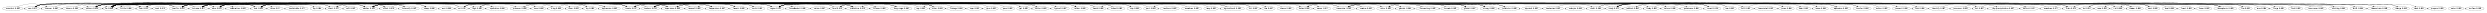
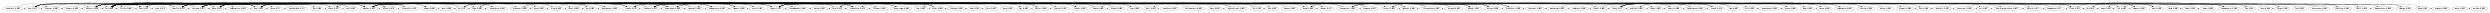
  digraph {
    fontname="Roboto Mono"
    node [fontname="Roboto Mono"]
    edge [arrowhead=vee constraint=false fontname="Roboto Mono"]
    n1 [label="scientist 0.002"]
    n2 [label="have 0.012"]
    n3 [label="discover 0.004"]
    n4 [label="be 0.050"]
    n5 [label="high 0.009"]
    n6 [label="little 0.006"]
    n7 [label="rain 0.015"]
    n8 [label="population 0.006"]
    n9 [label="week 0.003"]
    n10 [label="bizarre 0.004"]
    n11 [label="pattern 0.030"]
    n12 [label="strong 0.008"]
    n13 [label="combination 0.009"]
    n14 [label="train 0.014"]
    n15 [label="breadbasket 0.006"]
    n16 [label="typical 0.007"]
    n17 [label="intensify 0.007"]
    n18 [label="predictor 0.008"]
    n19 [label="lifesav 0.009"]
    n20 [label="involve 0.004"]
    n21 [label="exciting 0.004"]
    n22 [label="skill 0.004"]
    n23 [label="demonstrate 0.008"]
    n24 [label="rid 0.008"]
    n25 [label="summer 0.008"]
    n26 [label="pressure 0.008"]
    n27 [label="zone 0.008"]
    n28 [label="east 0.015"]
    n29 [label="prepare 0.005"]
    n30 [label="global 0.007"]
    n31 [label="wave 0.039"]
    n32 [label="large 0.005"]
    n33 [label="create 0.012"]
    n34 [label="emerge 0.005"]
    n35 [label="weather 0.023"]
    n36 [label="event 0.012"]
    n37 [label="effect 0.010"]
    n38 [label="sweep 0.008"]
    n39 [label="datum 0.006"]
    n40 [label="sensor 0.011"]
    n41 [label="prediction 0.010"]
    n42 [label="arise 0.011"]
    n43 [label="one 0.007"]
    n44 [label="area 0.006"]
    n45 [label="heat 0.039"]
    n46 [label="pacific 0.022"]
    n47 [label="call 0.007"]
    n48 [label="most 0.008"]
    n49 [label="extreme 0.021"]
    n50 [label="day 0.006"]
    n51 [label="predictable 0.011"]
    n52 [label="north 0.003"]
    n53 [label="hawaii 0.005"]
    n54 [label="low 0.003"]
    n55 [label="hit 0.007"]
    n56 [label="do 0.018"]
    n57 [label="eastern 0.010"]
    n58 [label="us 0.016"]
    n59 [label="experience 0.008"]
    n60 [label="region 0.012"]
    n61 [label="stop 0.005"]
    n62 [label="unusual 0.005"]
    n63 [label="temperature 0.007"]
    n64 [label="get 0.005"]
    n65 [label="hotter 0.005"]
    n66 [label="colder 0.005"]
    n67 [label="humid 0.006"]
    n68 [label="leave 0.002"]
    n69 [label="least 0.003"]
    n70 [label="dead 0.005"]
    n71 [label="come 0.020"]
    n72 [label="want 0.009"]
    n73 [label="new 0.002"]
    n74 [label="study 0.013"]
    n75 [label="publish 0.004"]
    n76 [label="today 0.005"]
    n77 [label="tell 0.003"]
    n78 [label="make 0.003"]
    n79 [label="sense 0.006"]
    n80 [label="emphasize 0.003"]
    n81 [label="nature 0.006"]
    n82 [label="geoscience 0.006"]
    n83 [label="associated 0.003"]
    n84 [label="press 0.006"]
    n85 [label="reveal 0.010"]
    n86 [label="water 0.002"]
    n87 [label="surface 0.003"]
    n88 [label="southern 0.002"]
    n89 [label="part 0.005"]
    n90 [label="nation 0.007"]
-   n91 [label="anomalous 0.002"]
+   n91 [label="northeastern 0.002"]
    n92 [label="bring 0.008"]
    n93 [label="inland 0.003"]
    n94 [label="clear 0.009"]
    n95 [label="sky 0.009"]
    n96 [label="oppressive 0.009"]
    n97 [label="researcher 0.003"]
    n98 [label="examine 0.002"]
    n99 [label="victor 0.003"]
    n100 [label="gensini 0.006"]
    n101 [label="find 0.002"]
    n102 [label="chance 0.002"]
    n103 [label="give 5.002"]
    n104 [label="hope 0.003"]
    n105 [label="linkage 0.004"]
    n106 [label="many 0.002"]
    n107 [label="agricultural 0.003"]
    n108 [label="kind 0.010"]
    n109 [label="long-range 0.004"]
    n110 [label="pave 0.002"]
    n111 [label="way 0.003"]
    n112 [label="other 0.005"]
    n113 [label="tornado 0.002"]
    n114 [label="forecasting 0.002"]
    n115 [label="physical 0.002"]
    n116 [label="mechanism 0.003"]
    n117 [label="underpin 0.004"]
    n118 [label="result 0.006"]
    n119 [label="present 0.004"]
    n120 [label="link 0.006"]
    n121 [label="identify 0.007"]
    n122 [label="author 0.002"]
    n123 [label="precursor 0.005"]
    n124 [label="hot 0.007"]
    n125 [label="day-precipitation 0.007"]
    n126 [label="deficit 0.011"]
    n127 [label="anomalous 0.011"]
    n128 [label="atmospheric 0.005"]
    n129 [label="occurrence 0.002"]
    n1 -> n2 [arrowhead=tee]
    n1 -> n3
    n2 -> n3 [arrowhead=tee]
    n2 -> n4 [arrowhead=tee]
    n2 -> n5 [arrowhead=tee]
    n2 -> n6
    n2 -> n7 [arrowhead=tee]
    n2 -> n8
    n2 -> n9 [arrowhead=tee]
    n3 -> n10
    n3 -> n11 [arrowhead=tee]
    n4 -> n6
    n4 -> n7 [arrowhead=tee]
    n4 -> n12
    n4 -> n13 [arrowhead=tee]
    n4 -> n14 [arrowhead=tee]
    n4 -> n15
    n4 -> n16
    n4 -> n17
    n4 -> n18 [arrowhead=tee]
    n4 -> n19 [arrowhead=tee]
    n4 -> n20
    n4 -> n21 [arrowhead=tee]
    n4 -> n22 [arrowhead=tee]
    n4 -> n23
    n4 -> n24
    n4 -> n25 [arrowhead=tee]
    n5 -> n8
    n5 -> n26 [arrowhead=tee]
    n5 -> n27
    n6 -> n7 [arrowhead=tee]
    n7 -> n28
    n9 -> n29
    n10 -> n11
    n10 -> n30
    n11 -> n4
    n11 -> n12
    n11 -> n30 [arrowhead=tee]
    n11 -> n31 [arrowhead=tee]
    n11 -> n32 [arrowhead=tee]
    n11 -> n33
    n11 -> n34 [arrowhead=tee]
    n12 -> n18 [arrowhead=tee]
    n12 -> n45 [arrowhead=tee]
    n13 -> n45 [arrowhead=tee]
    n14 -> n56
    n15 -> n90
    n17 -> n2
    n18 -> n31 [arrowhead=tee]
    n18 -> n45
    n20 -> n74
    n21 -> n4 [arrowhead=tee]
    n22 -> n23
    n24 -> n25 [arrowhead=tee]
    n24 -> n71
    n25 -> n71
    n26 -> n27
    n26 -> n92 [arrowhead=tee]
    n27 -> n92 [arrowhead=tee]
    n27 -> n94 [arrowhead=tee]
    n30 -> n35
    n31 -> n4 [arrowhead=tee]
    n31 -> n13 [arrowhead=tee]
    n31 -> n14 [arrowhead=tee]
    n31 -> n35
    n31 -> n37
    n31 -> n42 [arrowhead=tee]
    n31 -> n43 [arrowhead=tee]
    n32 -> n44
    n33 -> n5 [arrowhead=tee]
    n33 -> n26 [arrowhead=tee]
    n33 -> n31
    n34 -> n4 [arrowhead=tee]
    n35 -> n36
    n35 -> n37 [arrowhead=tee]
    n35 -> n38 [arrowhead=tee]
    n35 -> n39
    n35 -> n40
    n35 -> n41 [arrowhead=tee]
    n36 -> n46 [arrowhead=tee]
    n36 -> n47 [arrowhead=tee]
    n37 -> n4 [arrowhead=tee]
    n37 -> n17 [arrowhead=tee]
    n37 -> n38
    n38 -> n48 [arrowhead=tee]
    n39 -> n40
    n41 -> n4
    n41 -> n19
    n42 -> n51 [arrowhead=tee]
    n43 -> n55
    n44 -> n46 [arrowhead=tee]
    n45 -> n4 [arrowhead=tee]
    n45 -> n31 [arrowhead=tee]
    n45 -> n42
    n45 -> n46
    n45 -> n50 [arrowhead=tee]
    n46 -> n4 [arrowhead=tee]
    n46 -> n7
    n46 -> n11
    n46 -> n49
    n46 -> n52
    n46 -> n53
    n46 -> n54 [arrowhead=tee]
    n47 -> n46 [arrowhead=tee]
    n47 -> n49 [arrowhead=tee]
    n48 -> n58
    n49 -> n4
    n49 -> n11 [arrowhead=tee]
    n49 -> n31
    n49 -> n35 [arrowhead=tee]
    n49 -> n36 [arrowhead=tee]
    n49 -> n41
    n49 -> n45 [arrowhead=tee]
    n50 -> n36 [arrowhead=tee]
    n51 -> n11
    n52 -> n53 [arrowhead=tee]
    n52 -> n59
    n53 -> n59 [arrowhead=tee]
    n53 -> n62
    n53 -> n63
    n54 -> n7 [arrowhead=tee]
    n55 -> n57
    n55 -> n58 [arrowhead=tee]
    n56 -> n71
    n56 -> n72
    n57 -> n2
    n57 -> n33 [arrowhead=tee]
    n57 -> n58
    n57 -> n59 [arrowhead=tee]
    n57 -> n60
    n58 -> n2
    n58 -> n5
    n58 -> n49 [arrowhead=tee]
    n58 -> n59
    n58 -> n61
    n59 -> n45 [arrowhead=tee]
    n59 -> n49
    n59 -> n62
    n59 -> n63
    n60 -> n4
    n60 -> n15 [arrowhead=tee]
    n60 -> n33
    n60 -> n64
    n60 -> n65 [arrowhead=tee]
    n60 -> n66
    n61 -> n67
    n62 -> n11 [arrowhead=tee]
    n62 -> n33
    n62 -> n63 [arrowhead=tee]
    n63 -> n11
    n63 -> n33
    n64 -> n65 [arrowhead=tee]
    n64 -> n66
    n65 -> n4
    n65 -> n16
    n67 -> n57
    n67 -> n60 [arrowhead=tee]
    n67 -> n93 [arrowhead=tee]
    n68 -> n69
    n69 -> n70
    n70 -> n56
    n72 -> n4
    n72 -> n24
    n73 -> n74
    n73 -> n75 [arrowhead=tee]
    n74 -> n4 [arrowhead=tee]
    n74 -> n75
    n74 -> n76 [arrowhead=tee]
    n74 -> n77 [arrowhead=tee]
    n74 -> n78 [arrowhead=tee]
    n74 -> n79
    n74 -> n80 [arrowhead=tee]
    n75 -> n76 [arrowhead=tee]
    n75 -> n81
    n76 -> n81
    n76 -> n82 [arrowhead=tee]
    n77 -> n83
    n77 -> n84
    n78 -> n79 [arrowhead=tee]
    n80 -> n45 [arrowhead=tee]
    n81 -> n82 [arrowhead=tee]
    n81 -> n85
    n82 -> n85 [arrowhead=tee]
    n83 -> n84
    n85 -> n31 [arrowhead=tee]
    n85 -> n45
    n86 -> n87 [arrowhead=tee]
    n88 -> n89 [arrowhead=tee]
    n89 -> n60 [arrowhead=tee]
    n90 -> n108
    n91 -> n89
    n92 -> n94 [arrowhead=tee]
    n92 -> n95
    n93 -> n57 [arrowhead=tee]
    n93 -> n60
    n94 -> n95
    n94 -> n96 [arrowhead=tee]
    n95 -> n45 [arrowhead=tee]
    n95 -> n96 [arrowhead=tee]
    n96 -> n45 [arrowhead=tee]
    n97 -> n35 [arrowhead=tee]
    n97 -> n39
    n97 -> n98 [arrowhead=tee]
    n97 -> n99
    n97 -> n100 [arrowhead=tee]
    n98 -> n35
    n98 -> n39
    n99 -> n100 [arrowhead=tee]
    n100 -> n4 [arrowhead=tee]
    n101 -> n46 [arrowhead=tee]
    n102 -> n57
    n103 -> n57 [arrowhead=tee]
    n103 -> n104
    n104 -> n105
    n105 -> n49
    n105 -> n112
    n106 -> n60
    n106 -> n107 [arrowhead=tee]
    n107 -> n4
    n107 -> n60 [arrowhead=tee]
    n108 -> n35 [arrowhead=tee]
    n108 -> n41
    n108 -> n49
    n108 -> n109
    n109 -> n4 [arrowhead=tee]
    n109 -> n41
    n110 -> n111
    n111 -> n108
    n111 -> n112 [arrowhead=tee]
    n112 -> n35
    n112 -> n36 [arrowhead=tee]
    n112 -> n49
    n112 -> n108
    n113 -> n97 [arrowhead=tee]
    n113 -> n99
    n113 -> n114 [arrowhead=tee]
    n114 -> n97
    n114 -> n99 [arrowhead=tee]
    n114 -> n100 [arrowhead=tee]
    n115 -> n18 [arrowhead=tee]
    n115 -> n116
    n116 -> n117 [arrowhead=tee]
    n116 -> n118 [arrowhead=tee]
    n117 -> n118 [arrowhead=tee]
    n118 -> n74
    n118 -> n119
    n118 -> n120 [arrowhead=tee]
    n119 -> n120 [arrowhead=tee]
    n120 -> n121
    n121 -> n123 [arrowhead=tee]
    n121 -> n124
    n122 -> n74 [arrowhead=tee]
    n123 -> n124 [arrowhead=tee]
    n123 -> n125 [arrowhead=tee]
    n124 -> n125 [arrowhead=tee]
    n124 -> n126 [arrowhead=tee]
    n125 -> n126
    n126 -> n127 [arrowhead=tee]
    n127 -> n14 [arrowhead=tee]
    n127 -> n31
    n127 -> n128
    n128 -> n14 [arrowhead=tee]
    n128 -> n31
    n129 -> n46
  }
